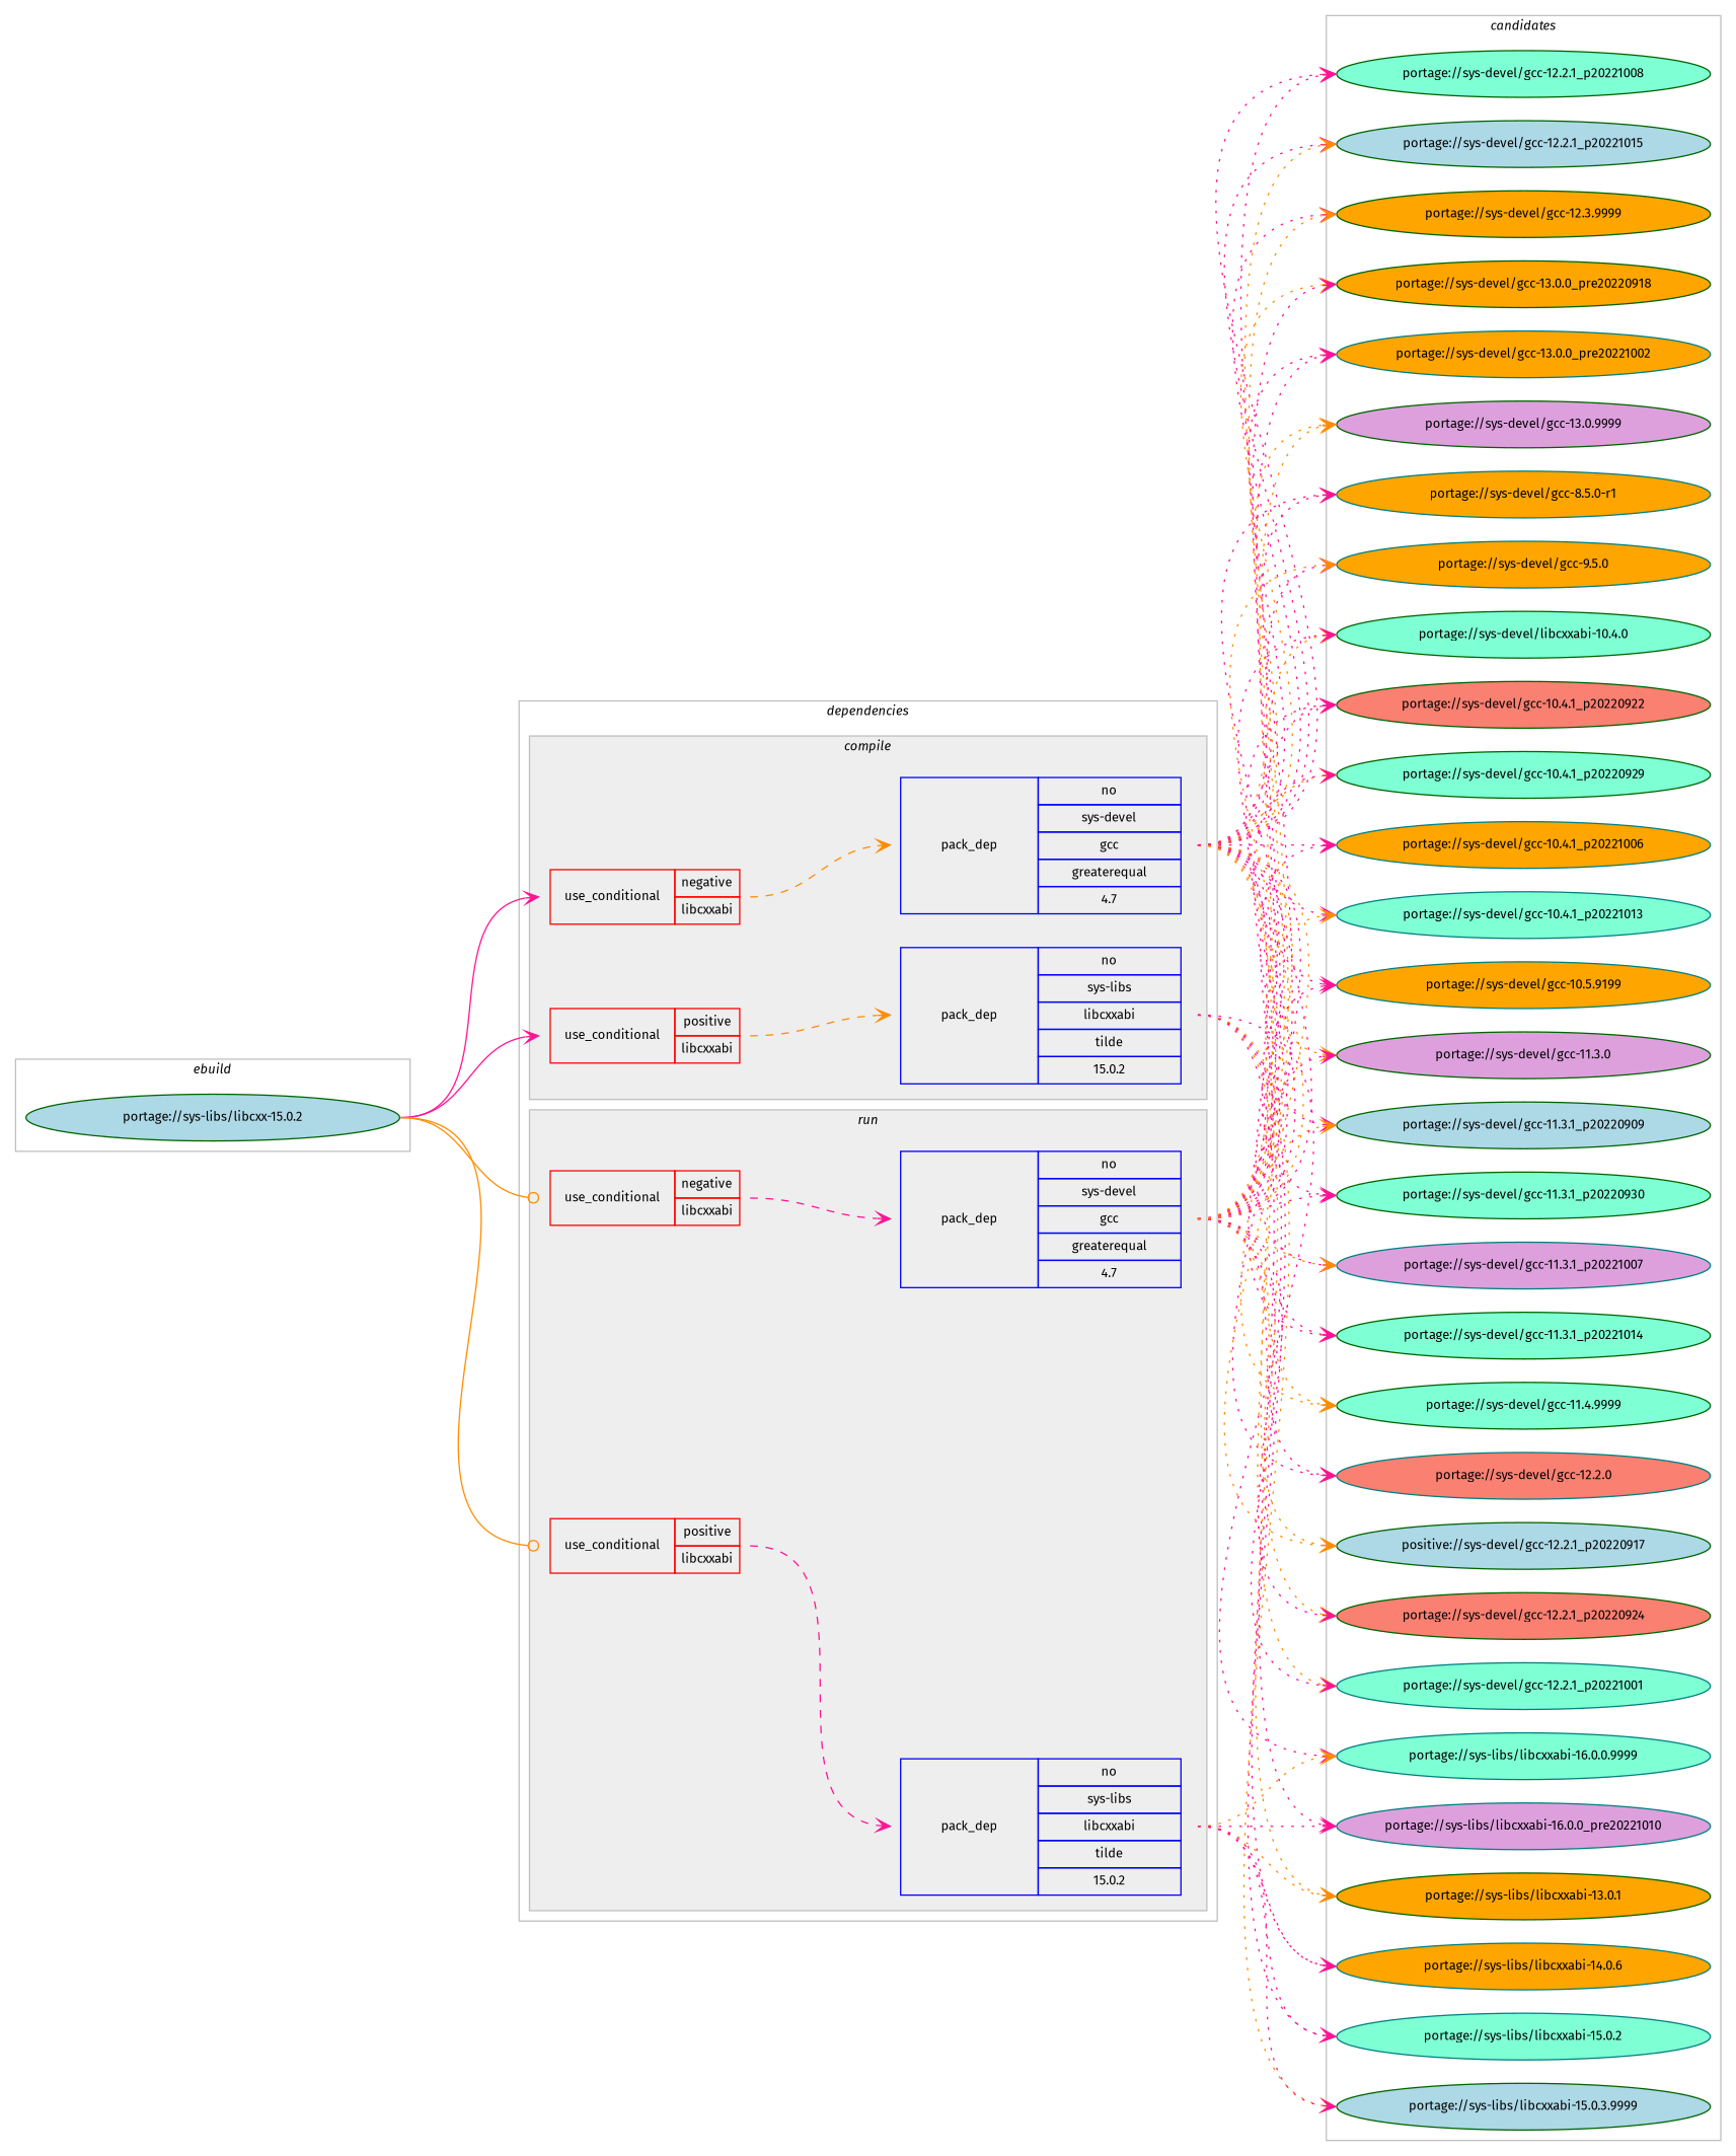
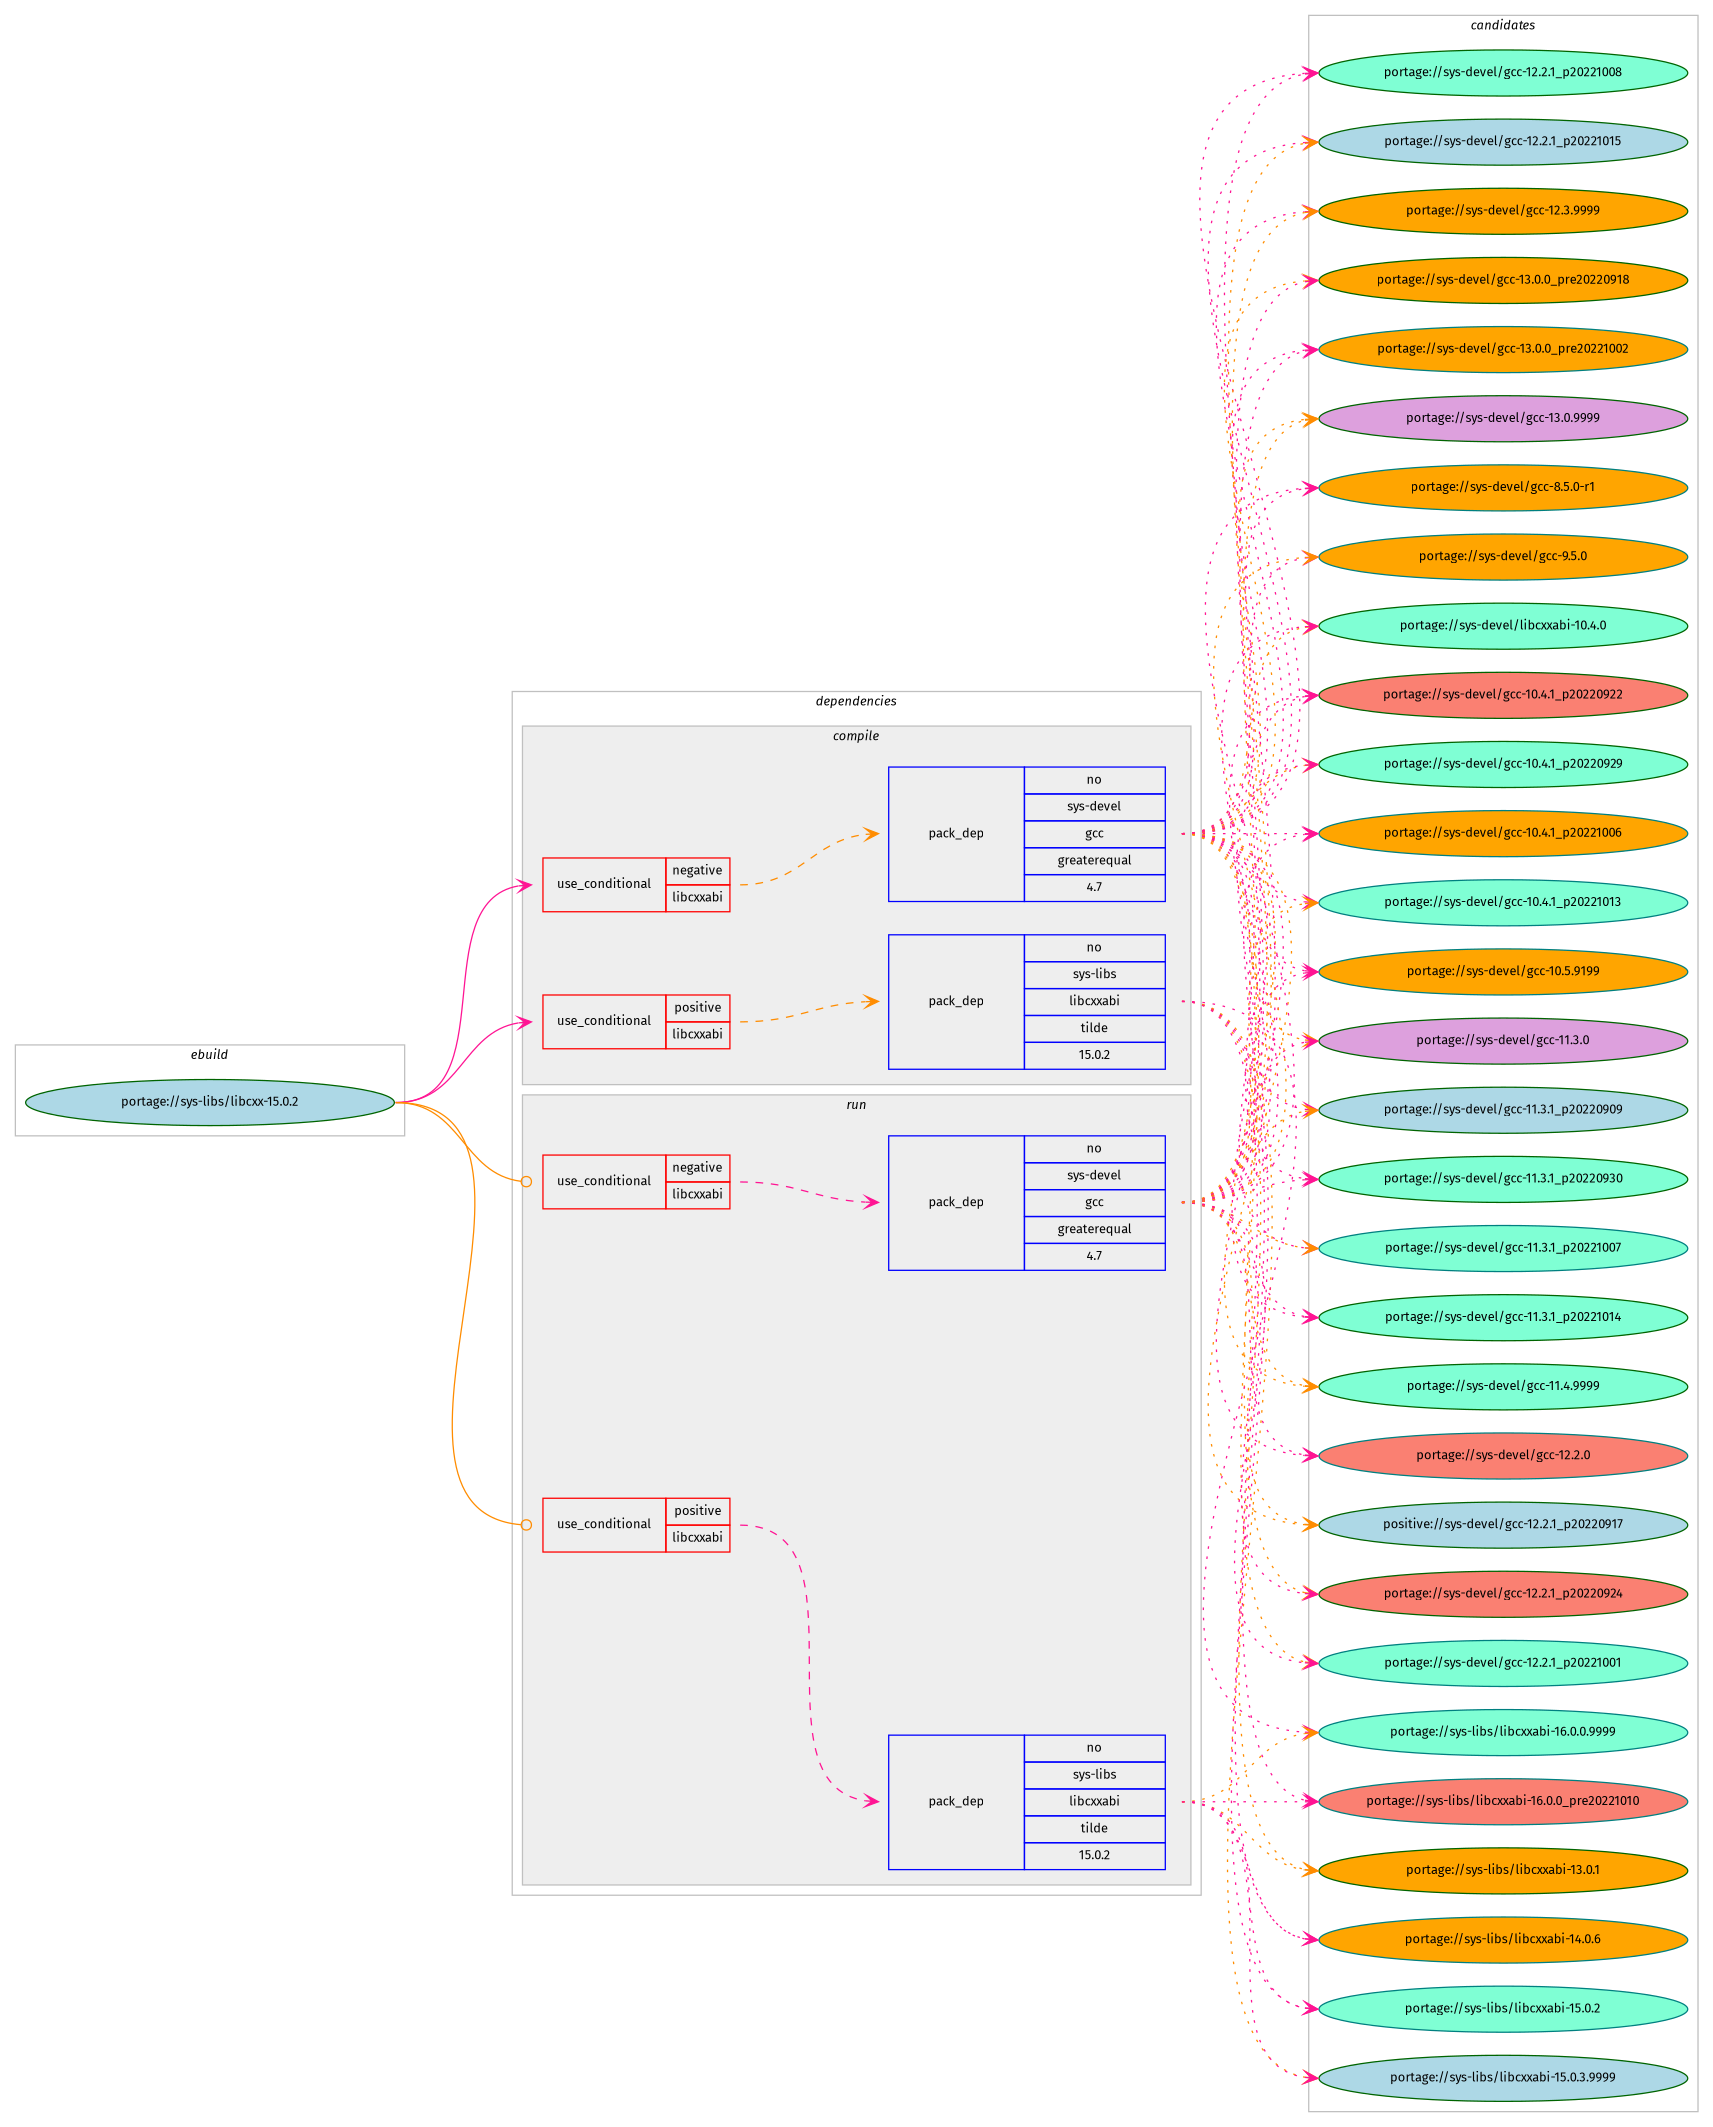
  digraph {
    compound=true
    concentrate=true
    fontname="Fira Sans"
    fontsize=10
    newrank=true
    rankdir=LR
    ranksep=1.5
    node [color=darkgreen fillcolor=aquamarine fontname="Fira Sans" fontsize=10 style=filled]
    edge [arrowhead=vee color=deeppink fontname="Fira Sans" headport=w style=dotted tailport=e weight=100]
    n1 [fillcolor=lightblue label="portage://sys-libs/libcxx-15.0.2" width=4]
    n2 [color=blue label=<<TABLE BORDER="0" CELLBORDER="1" CELLSPACING="0" CELLPADDING="4" WIDTH="220"><TR><TD ROWSPAN="6" CELLPADDING="30">pack_dep</TD></TR><TR><TD WIDTH="110">no</TD></TR><TR><TD>sys-devel</TD></TR><TR><TD>gcc</TD></TR><TR><TD>greaterequal</TD></TR><TR><TD>4.7</TD></TR></TABLE>> shape=none fillcolor="" style=""]
    n3 [color=red label=<<TABLE BORDER="0" CELLBORDER="1" CELLSPACING="0" CELLPADDING="4"><TR><TD ROWSPAN="3" CELLPADDING="10">use_conditional</TD></TR><TR><TD>negative</TD></TR><TR><TD>libcxxabi</TD></TR></TABLE>> shape=none fillcolor="" style=""]
    n4 [color=blue label=<<TABLE BORDER="0" CELLBORDER="1" CELLSPACING="0" CELLPADDING="4" WIDTH="220"><TR><TD ROWSPAN="6" CELLPADDING="30">pack_dep</TD></TR><TR><TD WIDTH="110">no</TD></TR><TR><TD>sys-libs</TD></TR><TR><TD>libcxxabi</TD></TR><TR><TD>tilde</TD></TR><TR><TD>15.0.2</TD></TR></TABLE>> shape=none fillcolor="" style=""]
    n5 [color=red label=<<TABLE BORDER="0" CELLBORDER="1" CELLSPACING="0" CELLPADDING="4"><TR><TD ROWSPAN="3" CELLPADDING="10">use_conditional</TD></TR><TR><TD>positive</TD></TR><TR><TD>libcxxabi</TD></TR></TABLE>> shape=none fillcolor="" style=""]
    n6 [color=blue label=<<TABLE BORDER="0" CELLBORDER="1" CELLSPACING="0" CELLPADDING="4" WIDTH="220"><TR><TD ROWSPAN="6" CELLPADDING="30">pack_dep</TD></TR><TR><TD WIDTH="110">no</TD></TR><TR><TD>sys-devel</TD></TR><TR><TD>gcc</TD></TR><TR><TD>greaterequal</TD></TR><TR><TD>4.7</TD></TR></TABLE>> shape=none fillcolor="" style=""]
    n7 [color=red label=<<TABLE BORDER="0" CELLBORDER="1" CELLSPACING="0" CELLPADDING="4"><TR><TD ROWSPAN="3" CELLPADDING="10">use_conditional</TD></TR><TR><TD>negative</TD></TR><TR><TD>libcxxabi</TD></TR></TABLE>> shape=none fillcolor="" style=""]
    n8 [color=blue label=<<TABLE BORDER="0" CELLBORDER="1" CELLSPACING="0" CELLPADDING="4" WIDTH="220"><TR><TD ROWSPAN="6" CELLPADDING="30">pack_dep</TD></TR><TR><TD WIDTH="110">no</TD></TR><TR><TD>sys-libs</TD></TR><TR><TD>libcxxabi</TD></TR><TR><TD>tilde</TD></TR><TR><TD>15.0.2</TD></TR></TABLE>> shape=none fillcolor="" style=""]
    n9 [color=red label=<<TABLE BORDER="0" CELLBORDER="1" CELLSPACING="0" CELLPADDING="4"><TR><TD ROWSPAN="3" CELLPADDING="10">use_conditional</TD></TR><TR><TD>positive</TD></TR><TR><TD>libcxxabi</TD></TR></TABLE>> shape=none fillcolor="" style=""]
    n10 [label="portage://sys-devel/libcxxabi-10.4.0" width=4]
    n11 [fillcolor=salmon label="portage://sys-devel/gcc-10.4.1_p20220922" width=4]
    n12 [label="portage://sys-devel/gcc-10.4.1_p20220929" width=4]
    n13 [color=teal fillcolor=orange label="portage://sys-devel/gcc-10.4.1_p20221006" width=4]
    n14 [color=teal label="portage://sys-devel/gcc-10.4.1_p20221013" width=4]
    n15 [color=teal fillcolor=orange label="portage://sys-devel/gcc-10.5.9199" width=4]
    n16 [fillcolor=plum label="portage://sys-devel/gcc-11.3.0" width=4]
    n17 [fillcolor=lightblue label="portage://sys-devel/gcc-11.3.1_p20220909" width=4]
    n18 [label="portage://sys-devel/gcc-11.3.1_p20220930" width=4]
-   n19 [color=teal fillcolor=plum label="portage://sys-devel/gcc-11.3.1_p20221007" width=4]
+   n19 [color=teal label="portage://sys-devel/gcc-11.3.1_p20221007" width=4]
    n20 [label="portage://sys-devel/gcc-11.3.1_p20221014" width=4]
    n21 [label="portage://sys-devel/gcc-11.4.9999" width=4]
    n22 [color=teal fillcolor=salmon label="portage://sys-devel/gcc-12.2.0" width=4]
    n23 [fillcolor=lightblue label="positive://sys-devel/gcc-12.2.1_p20220917" width=4]
    n24 [fillcolor=salmon label="portage://sys-devel/gcc-12.2.1_p20220924" width=4]
    n25 [color=teal label="portage://sys-devel/gcc-12.2.1_p20221001" width=4]
    n26 [label="portage://sys-devel/gcc-12.2.1_p20221008" width=4]
    n27 [fillcolor=lightblue label="portage://sys-devel/gcc-12.2.1_p20221015" width=4]
    n28 [fillcolor=orange label="portage://sys-devel/gcc-12.3.9999" width=4]
    n29 [fillcolor=orange label="portage://sys-devel/gcc-13.0.0_pre20220918" width=4]
    n30 [color=teal fillcolor=orange label="portage://sys-devel/gcc-13.0.0_pre20221002" width=4]
    n31 [fillcolor=plum label="portage://sys-devel/gcc-13.0.9999" width=4]
    n32 [color=teal fillcolor=orange label="portage://sys-devel/gcc-8.5.0-r1" width=4]
    n33 [color=teal fillcolor=orange label="portage://sys-devel/gcc-9.5.0" width=4]
    n34 [fillcolor=orange label="portage://sys-libs/libcxxabi-13.0.1" width=4]
    n35 [color=teal fillcolor=orange label="portage://sys-libs/libcxxabi-14.0.6" width=4]
    n36 [color=teal label="portage://sys-libs/libcxxabi-15.0.2" width=4]
    n37 [fillcolor=lightblue label="portage://sys-libs/libcxxabi-15.0.3.9999" width=4]
    n38 [color=teal label="portage://sys-libs/libcxxabi-16.0.0.9999" width=4]
-   n39 [color=teal fillcolor=plum label="portage://sys-libs/libcxxabi-16.0.0_pre20221010" width=4]
+   n39 [color=teal fillcolor=salmon label="portage://sys-libs/libcxxabi-16.0.0_pre20221010" width=4]
    subgraph cluster_1 {
      color=gray
      label=<<i>ebuild</i>>
      rank=same
      n1
    }
    subgraph cluster_2 {
      color=gray
      label=<<i>dependencies</i>>
      subgraph cluster_3 {
        color=gray
        fillcolor="#eeeeee"
        label=<<i>compile</i>>
        style=filled
        subgraph sub_4 {
          color=gray
          fillcolor="#eeeeee"
          label=<<i>compile</i>>
          style=filled
          n3
          subgraph sub_5 {
            color=gray
            fillcolor="#eeeeee"
            label=<<i>compile</i>>
            style=filled
            n2
          }
        }
        subgraph sub_6 {
          color=gray
          fillcolor="#eeeeee"
          label=<<i>compile</i>>
          style=filled
          n5
          subgraph sub_7 {
            color=gray
            fillcolor="#eeeeee"
            label=<<i>compile</i>>
            style=filled
            n4
          }
        }
      }
      subgraph cluster_8 {
        color=gray
        fillcolor="#eeeeee"
        label=<<i>compile and run</i>>
        style=filled
      }
      subgraph cluster_9 {
        color=gray
        fillcolor="#eeeeee"
        label=<<i>run</i>>
        style=filled
        subgraph sub_10 {
          color=gray
          fillcolor="#eeeeee"
          label=<<i>run</i>>
          style=filled
          n7
          subgraph sub_11 {
            color=gray
            fillcolor="#eeeeee"
            label=<<i>run</i>>
            style=filled
            n6
          }
        }
        subgraph sub_12 {
          color=gray
          fillcolor="#eeeeee"
          label=<<i>run</i>>
          style=filled
          n9
          subgraph sub_13 {
            color=gray
            fillcolor="#eeeeee"
            label=<<i>run</i>>
            style=filled
            n8
          }
        }
      }
    }
    subgraph cluster_14 {
      color=gray
      label=<<i>candidates</i>>
      rank=same
      subgraph sub_15 {
        color=black
        label=<<i>candidates</i>>
        nodesep=1
        rank=same
        n10
        n11
        n12
        n13
        n14
        n15
        n16
        n17
        n18
        n19
        n20
        n21
        n22
        n23
        n24
        n25
        n26
        n27
        n28
        n29
        n30
        n31
        n32
        n33
      }
      subgraph sub_16 {
        color=black
        label=<<i>candidates</i>>
        nodesep=1
        rank=same
        n34
        n35
        n36
        n37
        n38
        n39
      }
      subgraph sub_17 {
        color=black
        label=<<i>candidates</i>>
        nodesep=1
        rank=same
        n10
        n11
        n12
        n13
        n14
        n15
        n16
        n17
        n18
        n19
        n20
        n21
        n22
        n23
        n24
        n25
        n26
        n27
        n28
        n29
        n30
        n31
        n32
        n33
      }
      subgraph sub_18 {
        color=black
        label=<<i>candidates</i>>
        nodesep=1
        rank=same
        n34
        n35
        n36
        n37
        n38
        n39
      }
    }
    n1 -> n3 [style=solid weight=20]
    n1 -> n5 [style=solid weight=20]
    n1 -> n7 [arrowhead=odot color=darkorange style=solid weight=20]
    n1 -> n9 [arrowhead=odot color=darkorange style=solid weight=20]
    n2 -> n10 [color=darkorange]
    n2 -> n11
    n2 -> n12 [color=darkorange]
    n2 -> n13
    n2 -> n14
    n2 -> n15
    n2 -> n16 [color=darkorange]
    n2 -> n17
    n2 -> n18
    n2 -> n19
    n2 -> n20
    n2 -> n21 [color=darkorange]
    n2 -> n22
    n2 -> n23 [color=darkorange]
    n2 -> n24 [color=darkorange]
    n2 -> n25 [color=darkorange]
    n2 -> n26
    n2 -> n27
    n2 -> n28
    n2 -> n29 [color=darkorange]
    n2 -> n30
    n2 -> n31 [color=darkorange]
    n2 -> n32
    n2 -> n33
    n3 -> n2 [color=darkorange style=dashed weight=20]
    n4 -> n34 [color=darkorange]
    n4 -> n35
    n4 -> n36
    n4 -> n37 [color=darkorange]
    n4 -> n38
    n4 -> n39
    n5 -> n4 [color=darkorange style=dashed weight=20]
    n6 -> n10
    n6 -> n11
    n6 -> n12
    n6 -> n13
    n6 -> n14 [color=darkorange]
    n6 -> n15
    n6 -> n16
    n6 -> n17 [color=darkorange]
    n6 -> n18
    n6 -> n19 [color=darkorange]
    n6 -> n20
    n6 -> n21 [color=darkorange]
    n6 -> n22
    n6 -> n23 [color=darkorange]
    n6 -> n24
    n6 -> n25
    n6 -> n26
    n6 -> n27 [color=darkorange]
    n6 -> n28 [color=darkorange]
    n6 -> n29
    n6 -> n30
    n6 -> n31 [color=darkorange]
    n6 -> n32
    n6 -> n33 [color=darkorange]
    n7 -> n6 [style=dashed weight=20]
    n8 -> n34 [color=darkorange]
    n8 -> n35
    n8 -> n36
    n8 -> n37
    n8 -> n38 [color=darkorange]
    n8 -> n39
    n9 -> n8 [style=dashed weight=20]
  }
